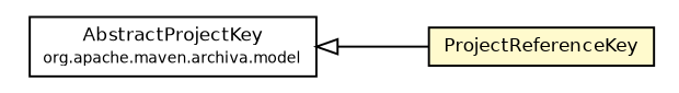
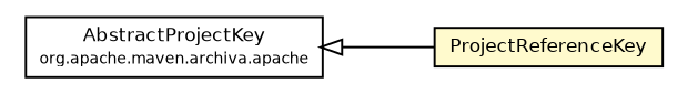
  digraph {
    rankdir=LR
    node [fontcolor=black fontname=Helvetica fontsize=9.0 shape=plaintext]
-   n1 [label=<<table border="0" cellborder="1" cellspacing="0" cellpadding="2" port="p" href="../AbstractProjectKey.html"> 		<tr><td><table border="0" cellspacing="0" cellpadding="1"> 			<tr><td> AbstractProjectKey </td></tr> 			<tr><td><font point-size="7.0"> org.apache.maven.archiva.model </font></td></tr> 		</table></td></tr> 		</table>>]
+   n1 [label=<<table border="0" cellborder="1" cellspacing="0" cellpadding="2" port="p" href="../AbstractProjectKey.html"> 		<tr><td><table border="0" cellspacing="0" cellpadding="1"> 			<tr><td> AbstractProjectKey </td></tr> 			<tr><td><font point-size="7.0"> org.apache.maven.archiva.apache </font></td></tr> 		</table></td></tr> 		</table>>]
    n2 [label=<<table border="0" cellborder="1" cellspacing="0" cellpadding="2" port="p" bgcolor="lemonChiffon" href="./ProjectReferenceKey.html"> 		<tr><td><table border="0" cellspacing="0" cellpadding="1"> 			<tr><td> ProjectReferenceKey </td></tr> 		</table></td></tr> 		</table>>]
    n1 -> n2 [arrowtail=empty dir=back fontname=Helvetica fontsize=10 headport=p labelfontname=Helvetica labelfontsize=10 tailport=p]
  }
